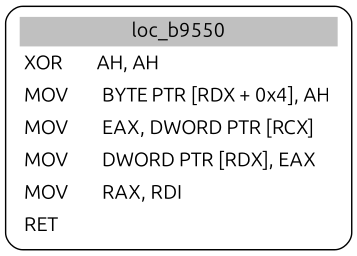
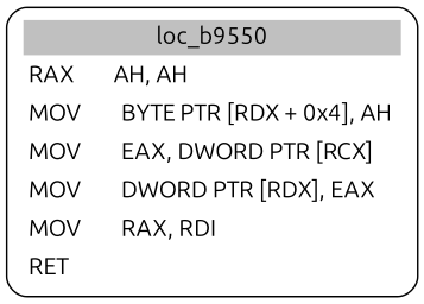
  digraph {
    fontname=Ubuntu
-   n1 [fontname=Ubuntu label=<<table border="0" cellborder="0" cellpadding="3"><tr><td align="center" colspan="2" bgcolor="grey">loc_b9550</td></tr><tr><td align="left">XOR        AH, AH</td></tr><tr><td align="left">MOV        BYTE PTR [RDX + 0x4], AH</td></tr><tr><td align="left">MOV        EAX, DWORD PTR [RCX]</td></tr><tr><td align="left">MOV        DWORD PTR [RDX], EAX</td></tr><tr><td align="left">MOV        RAX, RDI</td></tr><tr><td align="left">RET        </td></tr></table>> shape=Mrecord]
+   n1 [fontname=Ubuntu label=<<table border="0" cellborder="0" cellpadding="3"><tr><td align="center" colspan="2" bgcolor="grey">loc_b9550</td></tr><tr><td align="left">RAX        AH, AH</td></tr><tr><td align="left">MOV        BYTE PTR [RDX + 0x4], AH</td></tr><tr><td align="left">MOV        EAX, DWORD PTR [RCX]</td></tr><tr><td align="left">MOV        DWORD PTR [RDX], EAX</td></tr><tr><td align="left">MOV        RAX, RDI</td></tr><tr><td align="left">RET        </td></tr></table>> shape=Mrecord]
  }
